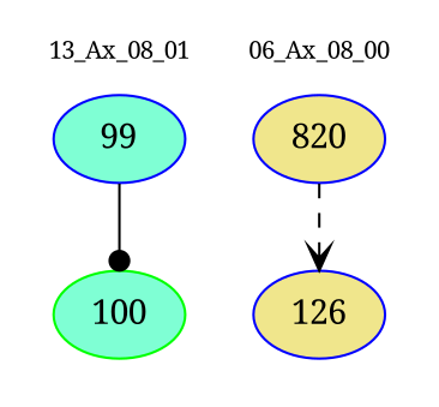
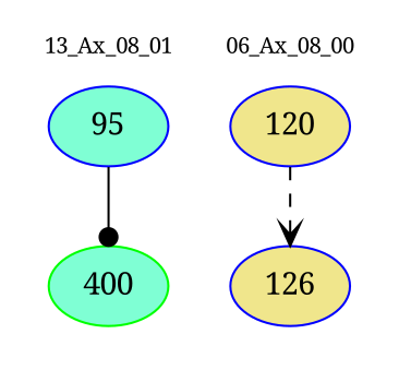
  digraph {
    fontname="Noto Serif"
    node [color=blue fillcolor=aquamarine fontname="Noto Serif" style=filled]
    edge [color=black fontname="Noto Serif"]
-   n1 [label=99]
-   n2 [color=green label=100]
-   n3 [fillcolor=khaki label=820]
+   n1 [label=95]
+   n2 [color=green label=400]
+   n3 [fillcolor=khaki label=120]
    n4 [fillcolor=khaki label=126]
    subgraph cluster_1 {
      color=white
      fontsize=10
      label="13_Ax_08_01"
      n1
      n2
    }
    subgraph cluster_2 {
      color=white
      fontsize=10
      label="06_Ax_08_00"
      n3
      n4
    }
    n1 -> n2 [arrowhead=dot style=solid]
    n3 -> n4 [arrowhead=vee style=dashed]
  }
